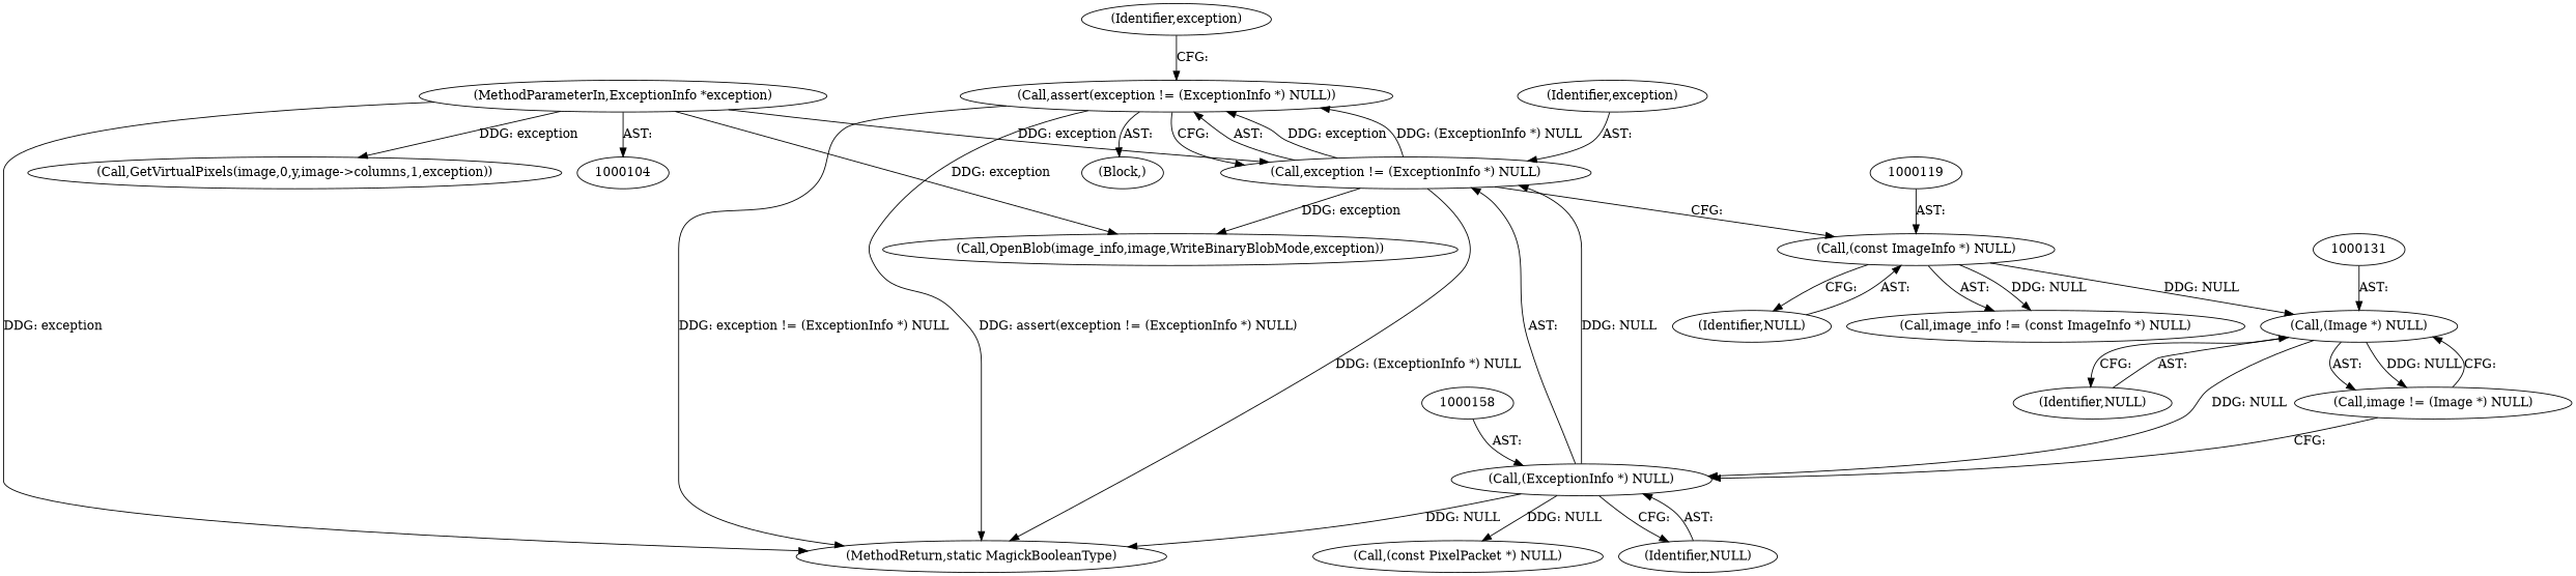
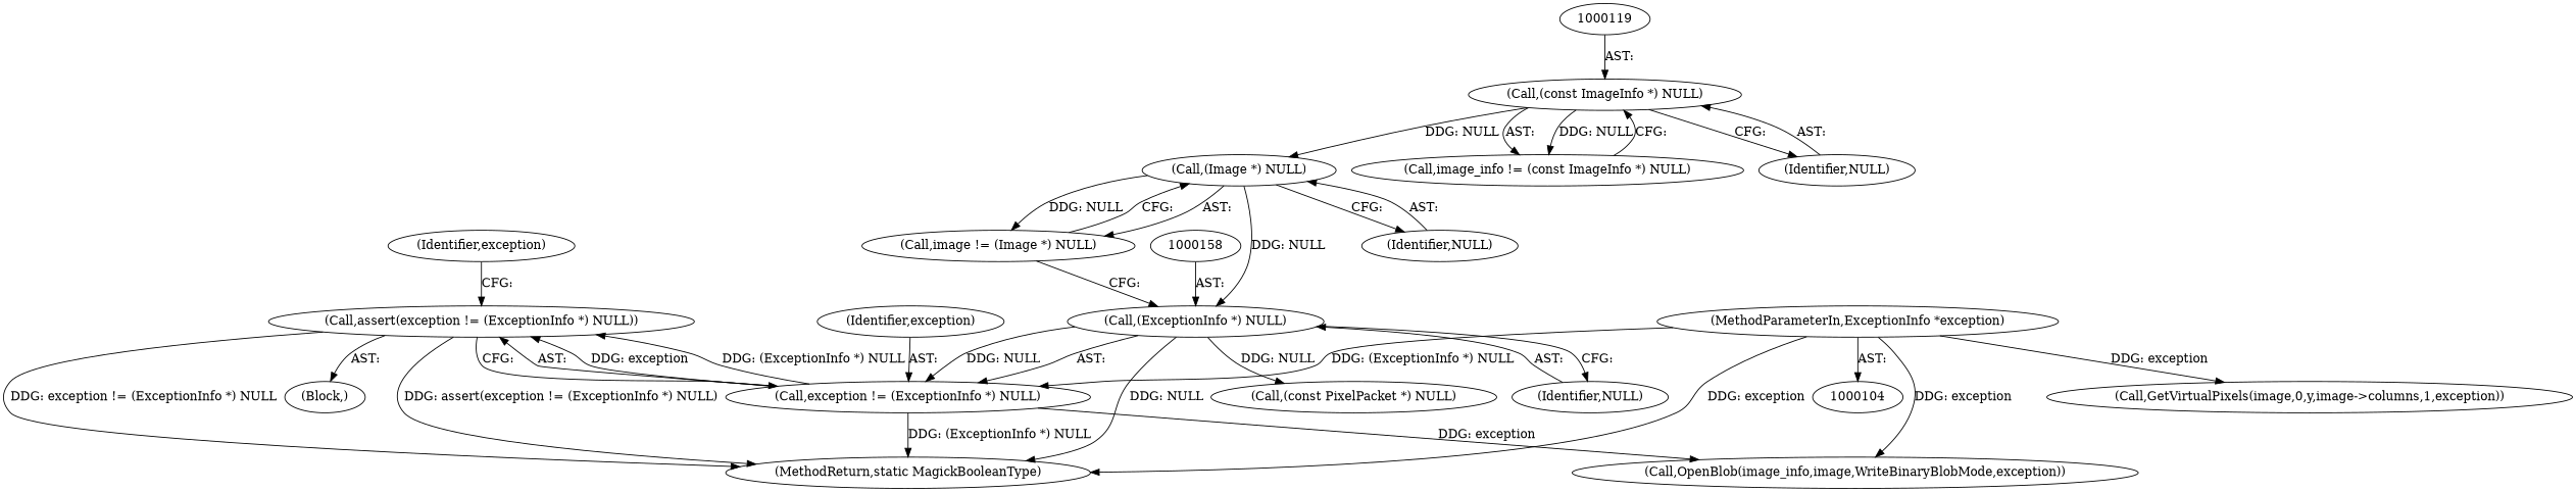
  digraph {
    n1 [label="(Call,assert(exception != (ExceptionInfo *) NULL))"]
    n2 [label="(Call,exception != (ExceptionInfo *) NULL)"]
    n3 [label="(Block,)"]
    n4 [label="(MethodReturn,static MagickBooleanType)"]
    n5 [label="(Call,OpenBlob(image_info,image,WriteBinaryBlobMode,exception))"]
    n6 [label="(Call,(ExceptionInfo *) NULL)"]
    n7 [label="(Identifier,NULL)"]
    n8 [label="(Call,(const PixelPacket *) NULL)"]
    n9 [label="(MethodParameterIn,ExceptionInfo *exception)"]
    n10 [label="(Call,GetVirtualPixels(image,0,y,image->columns,1,exception))"]
    1000104
    n12 [label="(Call,(Image *) NULL)"]
    n13 [label="(Call,image != (Image *) NULL)"]
    n14 [label="(Identifier,NULL)"]
    n15 [label="(Call,(const ImageInfo *) NULL)"]
    n16 [label="(Call,image_info != (const ImageInfo *) NULL)"]
    n17 [label="(Identifier,NULL)"]
    n18 [label="(Identifier,exception)"]
    n19 [label="(Identifier,exception)"]
    1000158
-   1000131
    1000119
    n1 -> n2 [label="CFG: "]
    n1 -> n3 [label="AST: "]
    n1 -> n4 [label="DDG: exception != (ExceptionInfo *) NULL"]
    n1 -> n4 [label="DDG: assert(exception != (ExceptionInfo *) NULL)"]
    n2 -> n1 [label="AST: "]
    n2 -> n1 [label="DDG: exception"]
    n2 -> n1 [label="DDG: (ExceptionInfo *) NULL"]
    n2 -> n4 [label="DDG: (ExceptionInfo *) NULL"]
    n2 -> n5 [label="DDG: exception"]
    n6 -> n2 [label="AST: "]
    n6 -> n2 [label="DDG: NULL"]
    n6 -> n4 [label="DDG: NULL"]
    n6 -> n7 [label="CFG: "]
    n6 -> n8 [label="DDG: NULL"]
    n7 -> n6 [label="AST: "]
-   n9 -> n2 [label="DDG: exception"]
+   n9 -> n2 [label="DDG: (ExceptionInfo *) NULL"]
    n9 -> n4 [label="DDG: exception"]
    n9 -> n5 [label="DDG: exception"]
    n9 -> n10 [label="DDG: exception"]
    n9 -> 1000104 [label="AST: "]
    n12 -> n6 [label="DDG: NULL"]
    n12 -> n13 [label="AST: "]
    n12 -> n13 [label="DDG: NULL"]
    n12 -> n14 [label="CFG: "]
    n13 -> n6 [label="CFG: "]
    n13 -> n12 [label="CFG: "]
    n14 -> n12 [label="AST: "]
    n15 -> n12 [label="DDG: NULL"]
    n15 -> n16 [label="AST: "]
    n15 -> n16 [label="DDG: NULL"]
    n15 -> n17 [label="CFG: "]
-   n2 -> n15 [label="CFG: "]
+   n16 -> n15 [label="CFG: "]
    n17 -> n15 [label="AST: "]
    n18 -> n2 [label="AST: "]
    n19 -> n1 [label="CFG: "]
    1000158 -> n6 [label="AST: "]
-   1000131 -> n12 [label="AST: "]
    1000119 -> n15 [label="AST: "]
  }
